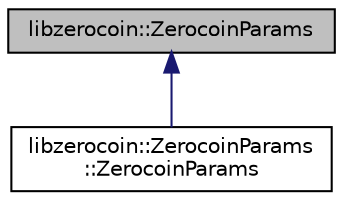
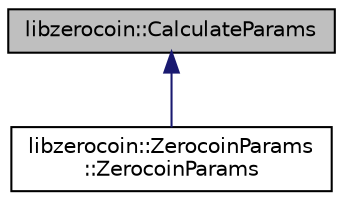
  digraph {
    rankdir=TB
    node [color=black fontname=Helvetica fontsize=10 shape=record style=filled]
-   n1 [fillcolor=grey75 fontcolor=black height=0.2 label="libzerocoin::ZerocoinParams" width=0.4]
+   n1 [fillcolor=grey75 fontcolor=black height=0.2 label="libzerocoin::CalculateParams" width=0.4]
    n2 [fillcolor=white height=0.2 label="libzerocoin::ZerocoinParams\l::ZerocoinParams" width=0.4]
    n1 -> n2 [color=midnightblue dir=back fontname=Helvetica fontsize=10 labelfontname=Helvetica labelfontsize=10 style=solid]
  }
